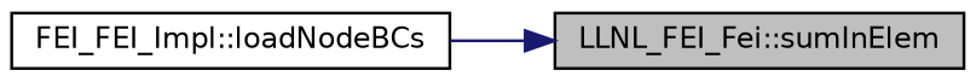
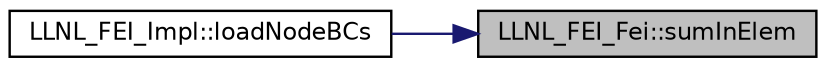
  digraph {
    rankdir=RL
    node [color=black fontname=Helvetica fontsize=10 shape=record style=filled]
    n1 [fillcolor=grey75 fontcolor=black height=0.2 label="LLNL_FEI_Fei::sumInElem" width=0.4]
-   n2 [fillcolor=white height=0.2 label="FEI_FEI_Impl::loadNodeBCs" width=0.4]
+   n2 [fillcolor=white height=0.2 label="LLNL_FEI_Impl::loadNodeBCs" width=0.4]
    n1 -> n2 [color=midnightblue dir=back fontname=Helvetica fontsize=10 labelfontname=Helvetica labelfontsize=10 style=solid]
  }
